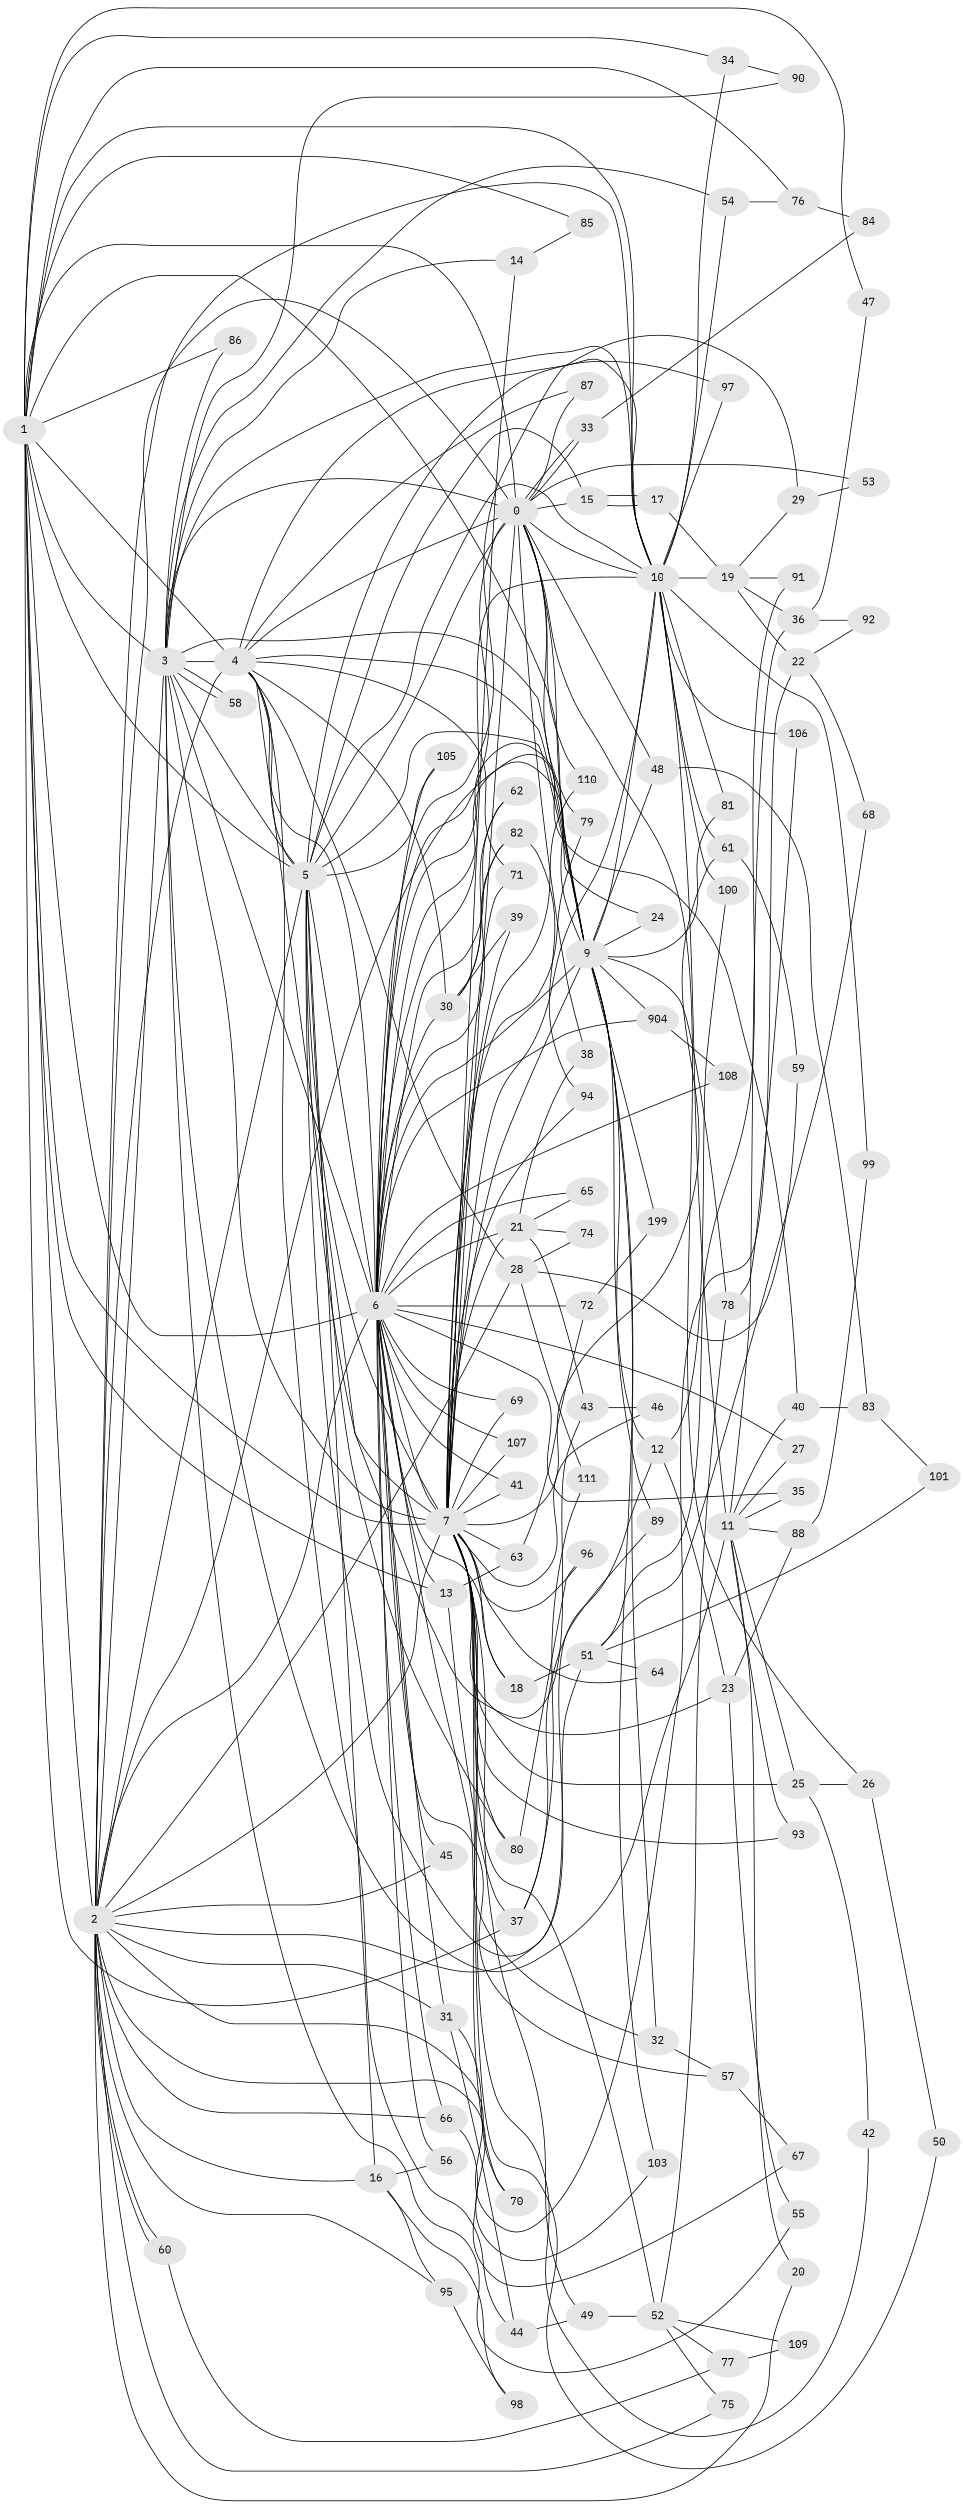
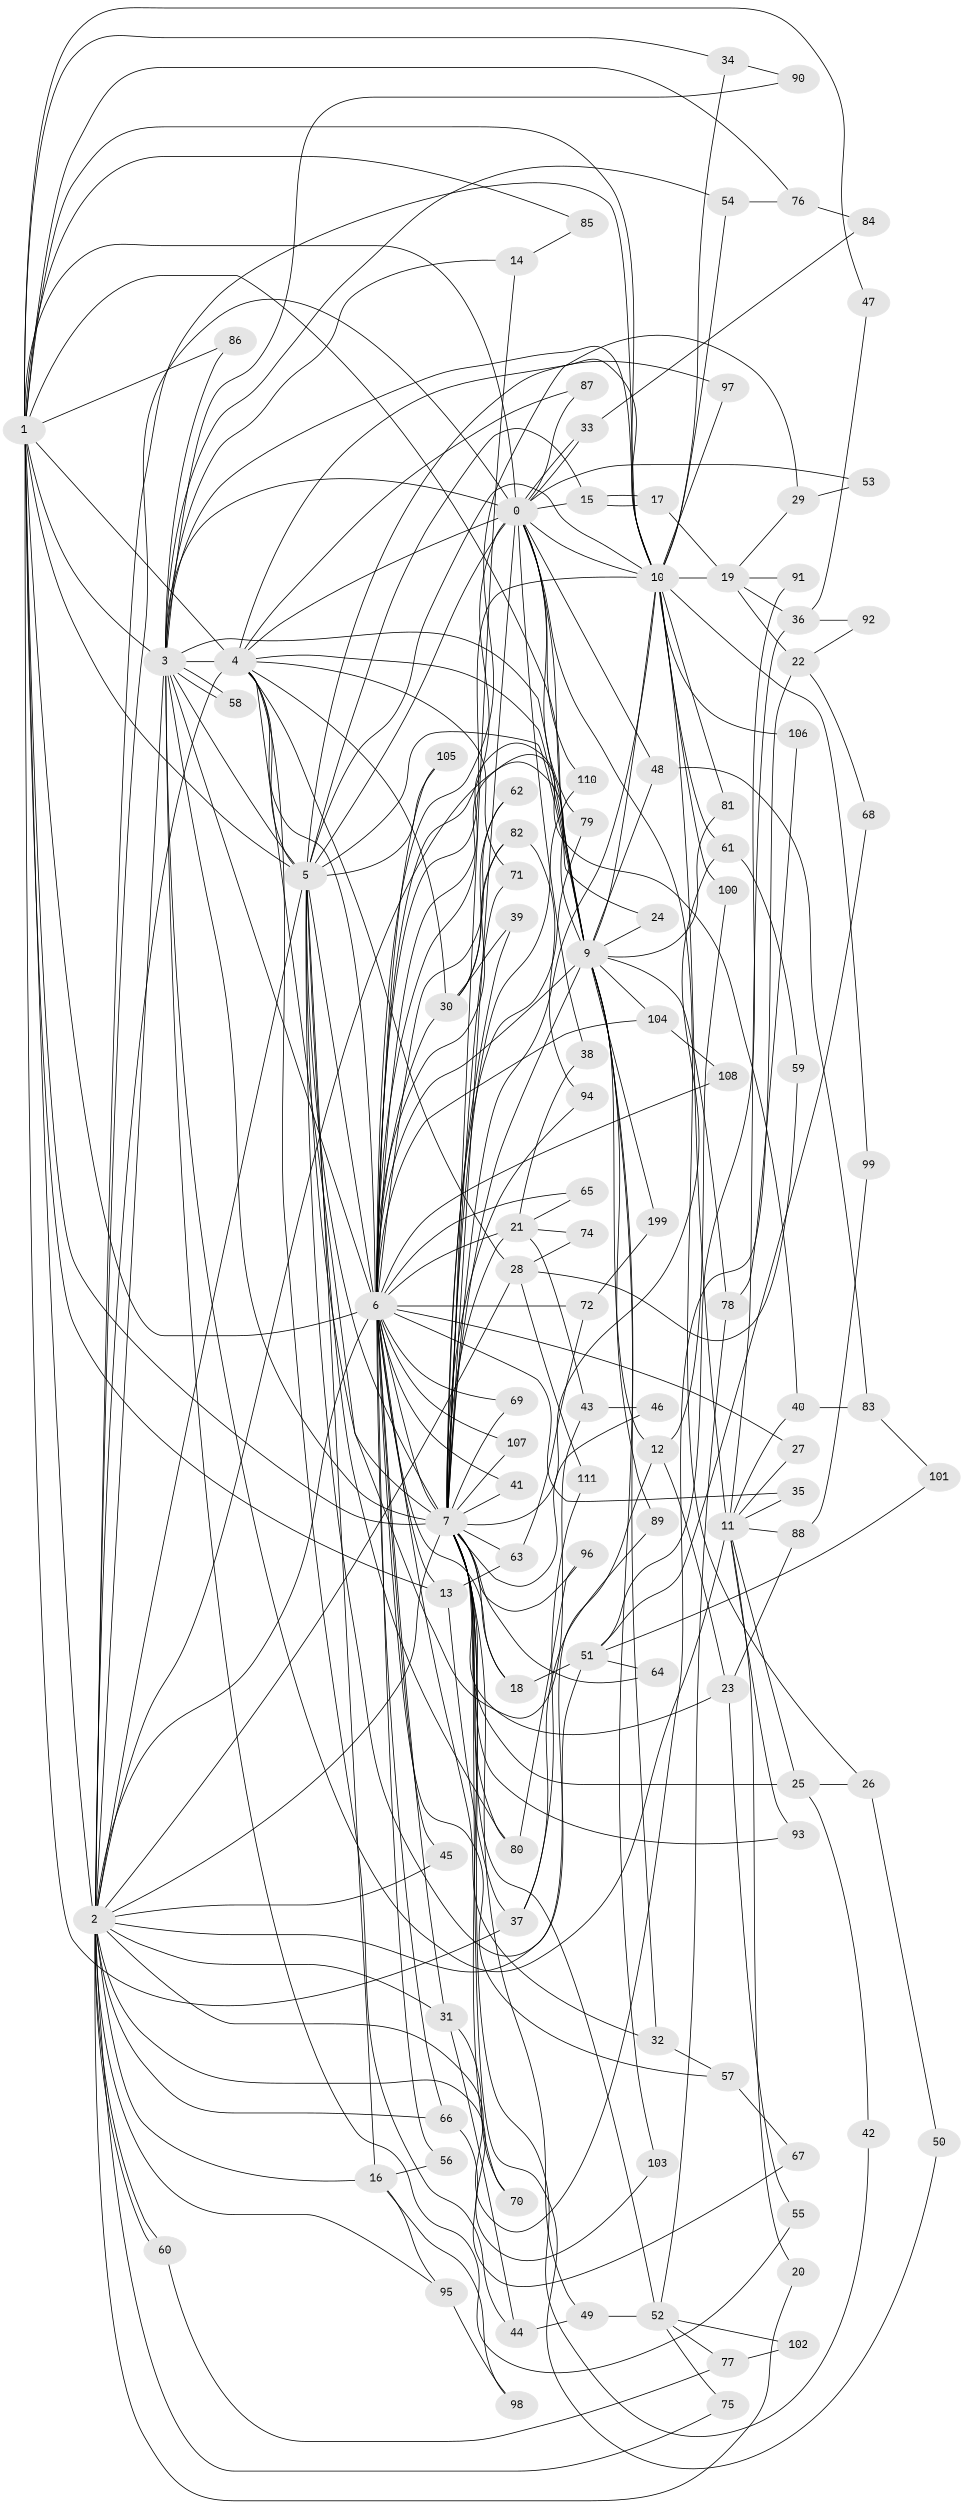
  graph {
    fontname="IBM Plex Mono"
    rankdir=LR
    node [color=gray90 fontname="IBM Plex Mono" style=filled]
    edge [fontname="IBM Plex Mono"]
    1
    2
    3
    4
    5
    6
    7
    n8 [label=0]
    9
    10
    13
    34
    37
    47
    76
    85
    86
    12
    16
    20
    22
    28
    31
    45
    60
    66
    75
    95
    103
    11
    14
    54
    55
    58
    90
    30
    44
    71
    87
    15
    43
    51
    80
    97
    105
    18
    21
    24
    27
    29
    32
    35
    40
    41
    56
    57
    62
    65
    69
    72
    82
-   104 [label=904]
+   104
    107
    108
    23
    25
    39
    42
    46
    49
    50
    52
    61
    63
    64
    70
    79
    93
    94
    96
    110
    26
    33
    38
    48
    53
    78
    81
    89
    n90 [label=199]
    19
    99
    100
    106
    111
    84
    98
    68
    92
    59
    74
    77
    67
    36
    88
    17
    91
    101
    83
-   102 [label=109]
+   102
    1 -- 2
    1 -- 3
    1 -- 4
    1 -- 5
    1 -- 6
    1 -- 7
    1 -- n8
    1 -- 9
    1 -- 10
    1 -- 13
    1 -- 34
    1 -- 37
    1 -- 47
    1 -- 76
    1 -- 85
    1 -- 86
    2 -- 3
    2 -- 4
    2 -- 5
    2 -- 6
    2 -- 7
    2 -- n8
    2 -- 9
    2 -- 10
    2 -- 12
    2 -- 16
    2 -- 20
    2 -- 22
    2 -- 28
    2 -- 31
    2 -- 45
    2 -- 60
    2 -- 60
    2 -- 66
    2 -- 75
    2 -- 95
    2 -- 103
    3 -- 4
    3 -- 5
    3 -- 6
    3 -- 7
    3 -- n8
    3 -- 9
    3 -- 10
    3 -- 86
    3 -- 11
    3 -- 14
    3 -- 54
    3 -- 55
    3 -- 58
    3 -- 58
    3 -- 90
    4 -- 5
    4 -- 6
    4 -- 7
    4 -- n8
    4 -- 9
    4 -- 10
    4 -- 28
    4 -- 30
    4 -- 44
    4 -- 71
    4 -- 87
    5 -- 6
    5 -- 7
    5 -- n8
    5 -- 9
    5 -- 10
    5 -- 16
    5 -- 15
    5 -- 43
    5 -- 51
    5 -- 80
    5 -- 97
    5 -- 105
    6 -- 7
    6 -- n8
    6 -- 9
    6 -- 10
    6 -- 13
    6 -- 31
    6 -- 45
    6 -- 66
    6 -- 30
    6 -- 105
    6 -- 18
    6 -- 21
    6 -- 24
    6 -- 27
    6 -- 29
    6 -- 32
    6 -- 35
    6 -- 40
    6 -- 41
    6 -- 56
    6 -- 57
    6 -- 62
    6 -- 65
    6 -- 69
    6 -- 72
    6 -- 82
    6 -- 104
    6 -- 107
    6 -- 108
    7 -- n8
    7 -- 9
    7 -- 10
    7 -- 14
    7 -- 71
    7 -- 80
    7 -- 18
    7 -- 21
    7 -- 41
    7 -- 69
    7 -- 107
    7 -- 23
    7 -- 25
    7 -- 39
    7 -- 42
    7 -- 46
    7 -- 49
    7 -- 50
    7 -- 52
    7 -- 61
    7 -- 63
    7 -- 64
    7 -- 70
    7 -- 79
    7 -- 93
    7 -- 94
    7 -- 96
    7 -- 110
    n8 -- 9
    n8 -- 10
    n8 -- 87
    n8 -- 15
    n8 -- 79
    n8 -- 110
    n8 -- 26
    n8 -- 33
    n8 -- 33
    n8 -- 38
    n8 -- 48
    n8 -- 53
    9 -- 10
    9 -- 12
    9 -- 103
    9 -- 24
    9 -- 32
    9 -- 104
    9 -- 48
    9 -- 78
    9 -- 81
    9 -- 89
    9 -- n90
    10 -- 34
    10 -- 11
    10 -- 54
    10 -- 97
    10 -- 61
    10 -- 81
    10 -- 19
    10 -- 99
    10 -- 100
    10 -- 106
    13 -- 37
    13 -- 63
    34 -- 90
    37 -- 89
    37 -- 111
    76 -- 84
    12 -- 23
    12 -- 100
    16 -- 95
    16 -- 56
    16 -- 98
    22 -- 68
    22 -- 92
    28 -- 111
    28 -- 59
    28 -- 74
    31 -- 44
    31 -- 70
    60 -- 77
    66 -- 67
    95 -- 98
    11 -- 20
    11 -- 27
    11 -- 35
    11 -- 40
    11 -- 25
    11 -- 93
    11 -- 36
    11 -- 88
    14 -- 85
    54 -- 76
    30 -- 62
    30 -- 82
    30 -- 39
    44 -- 49
    15 -- 17
    15 -- 17
    43 -- 46
    51 -- 64
    51 -- 68
    51 -- 91
    51 -- 101
    80 -- 96
    18 -- 51
    21 -- 43
    21 -- 65
    21 -- 38
    21 -- 74
    29 -- 53
    32 -- 57
    40 -- 83
    57 -- 67
    72 -- n90
    82 -- 94
    104 -- 108
    23 -- 55
    23 -- 88
    25 -- 42
    25 -- 26
    49 -- 52
    52 -- 75
    52 -- 78
    52 -- 77
    52 -- 102
    61 -- 59
    63 -- 72
    26 -- 50
    33 -- 84
    48 -- 83
    78 -- 106
    19 -- 22
    19 -- 29
    19 -- 36
    19 -- 91
    77 -- 102
    36 -- 47
    36 -- 92
    88 -- 99
    17 -- 19
    83 -- 101
  }
